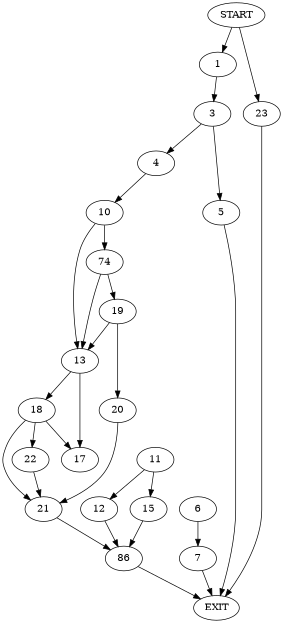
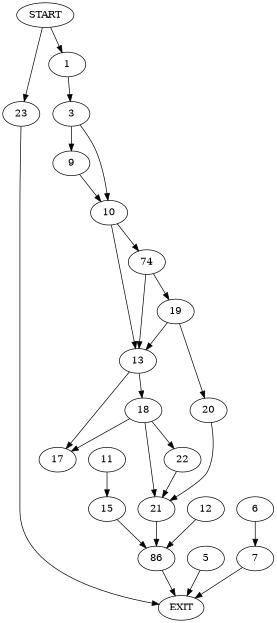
  digraph {
    n1 [label=START]
    1
    23
    3
    n5 [label=EXIT]
-   4
+   4 [label=9]
    5
    6
    7
    10
    13
    n12 [label=74]
    11
    12
    15
    n16 [label=86]
    17
    18
    19
    21
    22
    20
    n1 -> 1
    n1 -> 23
    1 -> 3
    23 -> n5
    3 -> 4
-   3 -> 5
+   3 -> 10
    4 -> 10
    5 -> n5
    6 -> 7
    7 -> n5
    10 -> 13
    10 -> n12
    13 -> 17
    13 -> 18
    n12 -> 13
    n12 -> 19
-   11 -> 12
    11 -> 15
    12 -> n16
    15 -> n16
    n16 -> n5
    18 -> 17
    18 -> 21
    18 -> 22
    19 -> 13
    19 -> 20
    21 -> n16
    22 -> 21
    20 -> 21
  }
